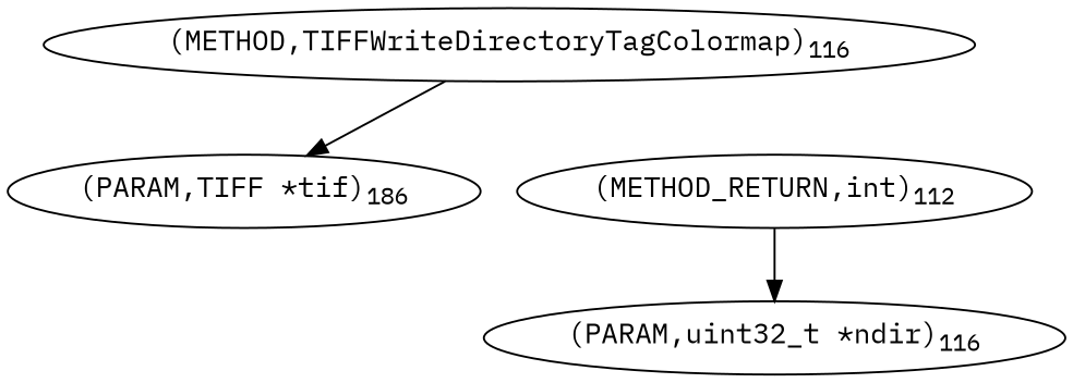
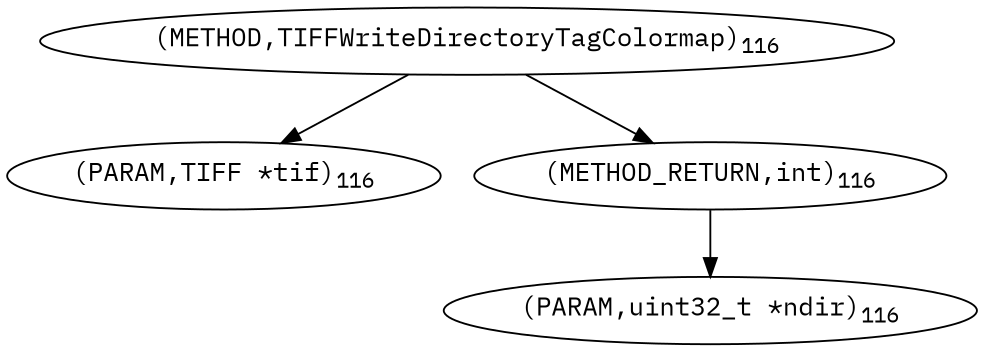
  digraph {
    fontname="IBM Plex Mono"
    node [fontname="IBM Plex Mono"]
    edge [fontname="IBM Plex Mono"]
    n1 [label=<(METHOD,TIFFWriteDirectoryTagColormap)<SUB>116</SUB>>]
-   n2 [label=<(PARAM,TIFF *tif)<SUB>186</SUB>>]
-   n3 [label=<(METHOD_RETURN,int)<SUB>112</SUB>>]
+   n2 [label=<(PARAM,TIFF *tif)<SUB>116</SUB>>]
+   n3 [label=<(METHOD_RETURN,int)<SUB>116</SUB>>]
    n4 [label=<(PARAM,uint32_t *ndir)<SUB>116</SUB>>]
    n1 -> n2
+   n1 -> n3
    n3 -> n4
  }
